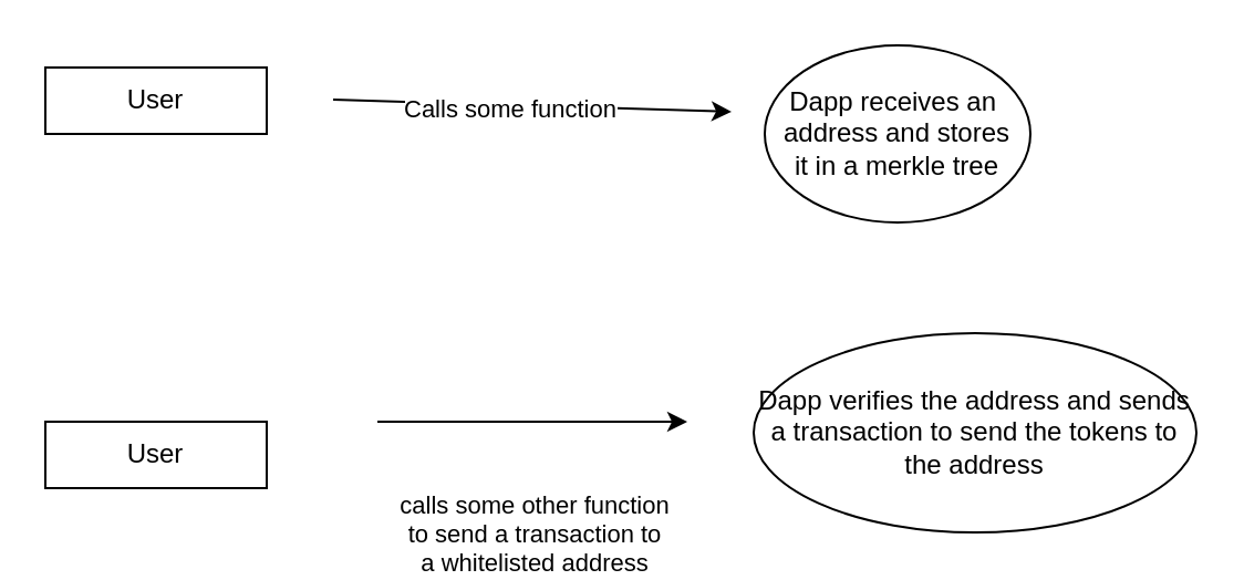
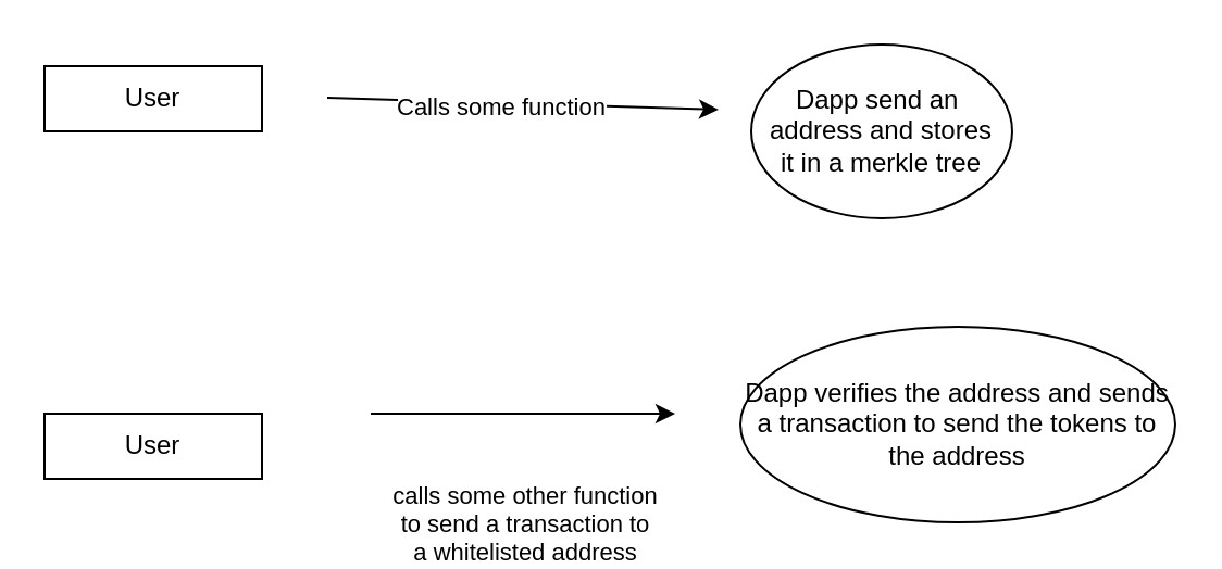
  <mxCell id="0" />
  <mxCell id="1" parent="0" />
  <mxCell id="2" value="User" style="rounded=0;whiteSpace=wrap;html=1;" vertex="1" parent="1"><mxGeometry x="20" y="30" width="100" height="30" as="geometry" /></mxCell>
  <mxCell id="3" value="" style="endArrow=classic;html=1;rounded=0;" edge="1" parent="1"><mxGeometry relative="1" as="geometry"><mxPoint x="150" y="44.5" as="sourcePoint" /><mxPoint x="330" y="50" as="targetPoint" /></mxGeometry></mxCell>
  <mxCell id="4" value="Calls some function" style="edgeLabel;resizable=0;html=1;;align=center;verticalAlign=middle;" connectable="0" vertex="1" parent="3"><mxGeometry relative="1" as="geometry"><mxPoint x="-10" y="1" as="offset" /></mxGeometry></mxCell>
- <mxCell id="5" value="Dapp receives an&amp;nbsp;&lt;div&gt;address and stores&lt;/div&gt;&lt;div&gt;it in a merkle tree&lt;/div&gt;" style="ellipse;whiteSpace=wrap;html=1;" vertex="1" parent="1"><mxGeometry x="345" y="20" width="120" height="80" as="geometry" /></mxCell>
+ <mxCell id="5" value="Dapp send an&amp;nbsp;&lt;div&gt;address and stores&lt;/div&gt;&lt;div&gt;it in a merkle tree&lt;/div&gt;" style="ellipse;whiteSpace=wrap;html=1;" vertex="1" parent="1"><mxGeometry x="345" y="20" width="120" height="80" as="geometry" /></mxCell>
  <mxCell id="6" value="User" style="rounded=0;whiteSpace=wrap;html=1;" vertex="1" parent="1"><mxGeometry x="20" y="190" width="100" height="30" as="geometry" /></mxCell>
  <mxCell id="7" value="" style="endArrow=classic;html=1;rounded=0;" edge="1" parent="1"><mxGeometry relative="1" as="geometry"><mxPoint x="170" y="190" as="sourcePoint" /><mxPoint x="310" y="190" as="targetPoint" /></mxGeometry></mxCell>
  <mxCell id="8" value="calls some other function&lt;div&gt;to send a transaction to&lt;/div&gt;&lt;div&gt;a whitelisted address&lt;/div&gt;" style="edgeLabel;resizable=0;html=1;;align=center;verticalAlign=middle;" connectable="0" vertex="1" parent="7"><mxGeometry relative="1" as="geometry"><mxPoint y="50" as="offset" /></mxGeometry></mxCell>
  <mxCell id="9" value="Dapp verifies the address and sends a transaction to send the tokens to the address" style="ellipse;whiteSpace=wrap;html=1;" vertex="1" parent="1"><mxGeometry x="340" y="150" width="200" height="90" as="geometry" /></mxCell>
